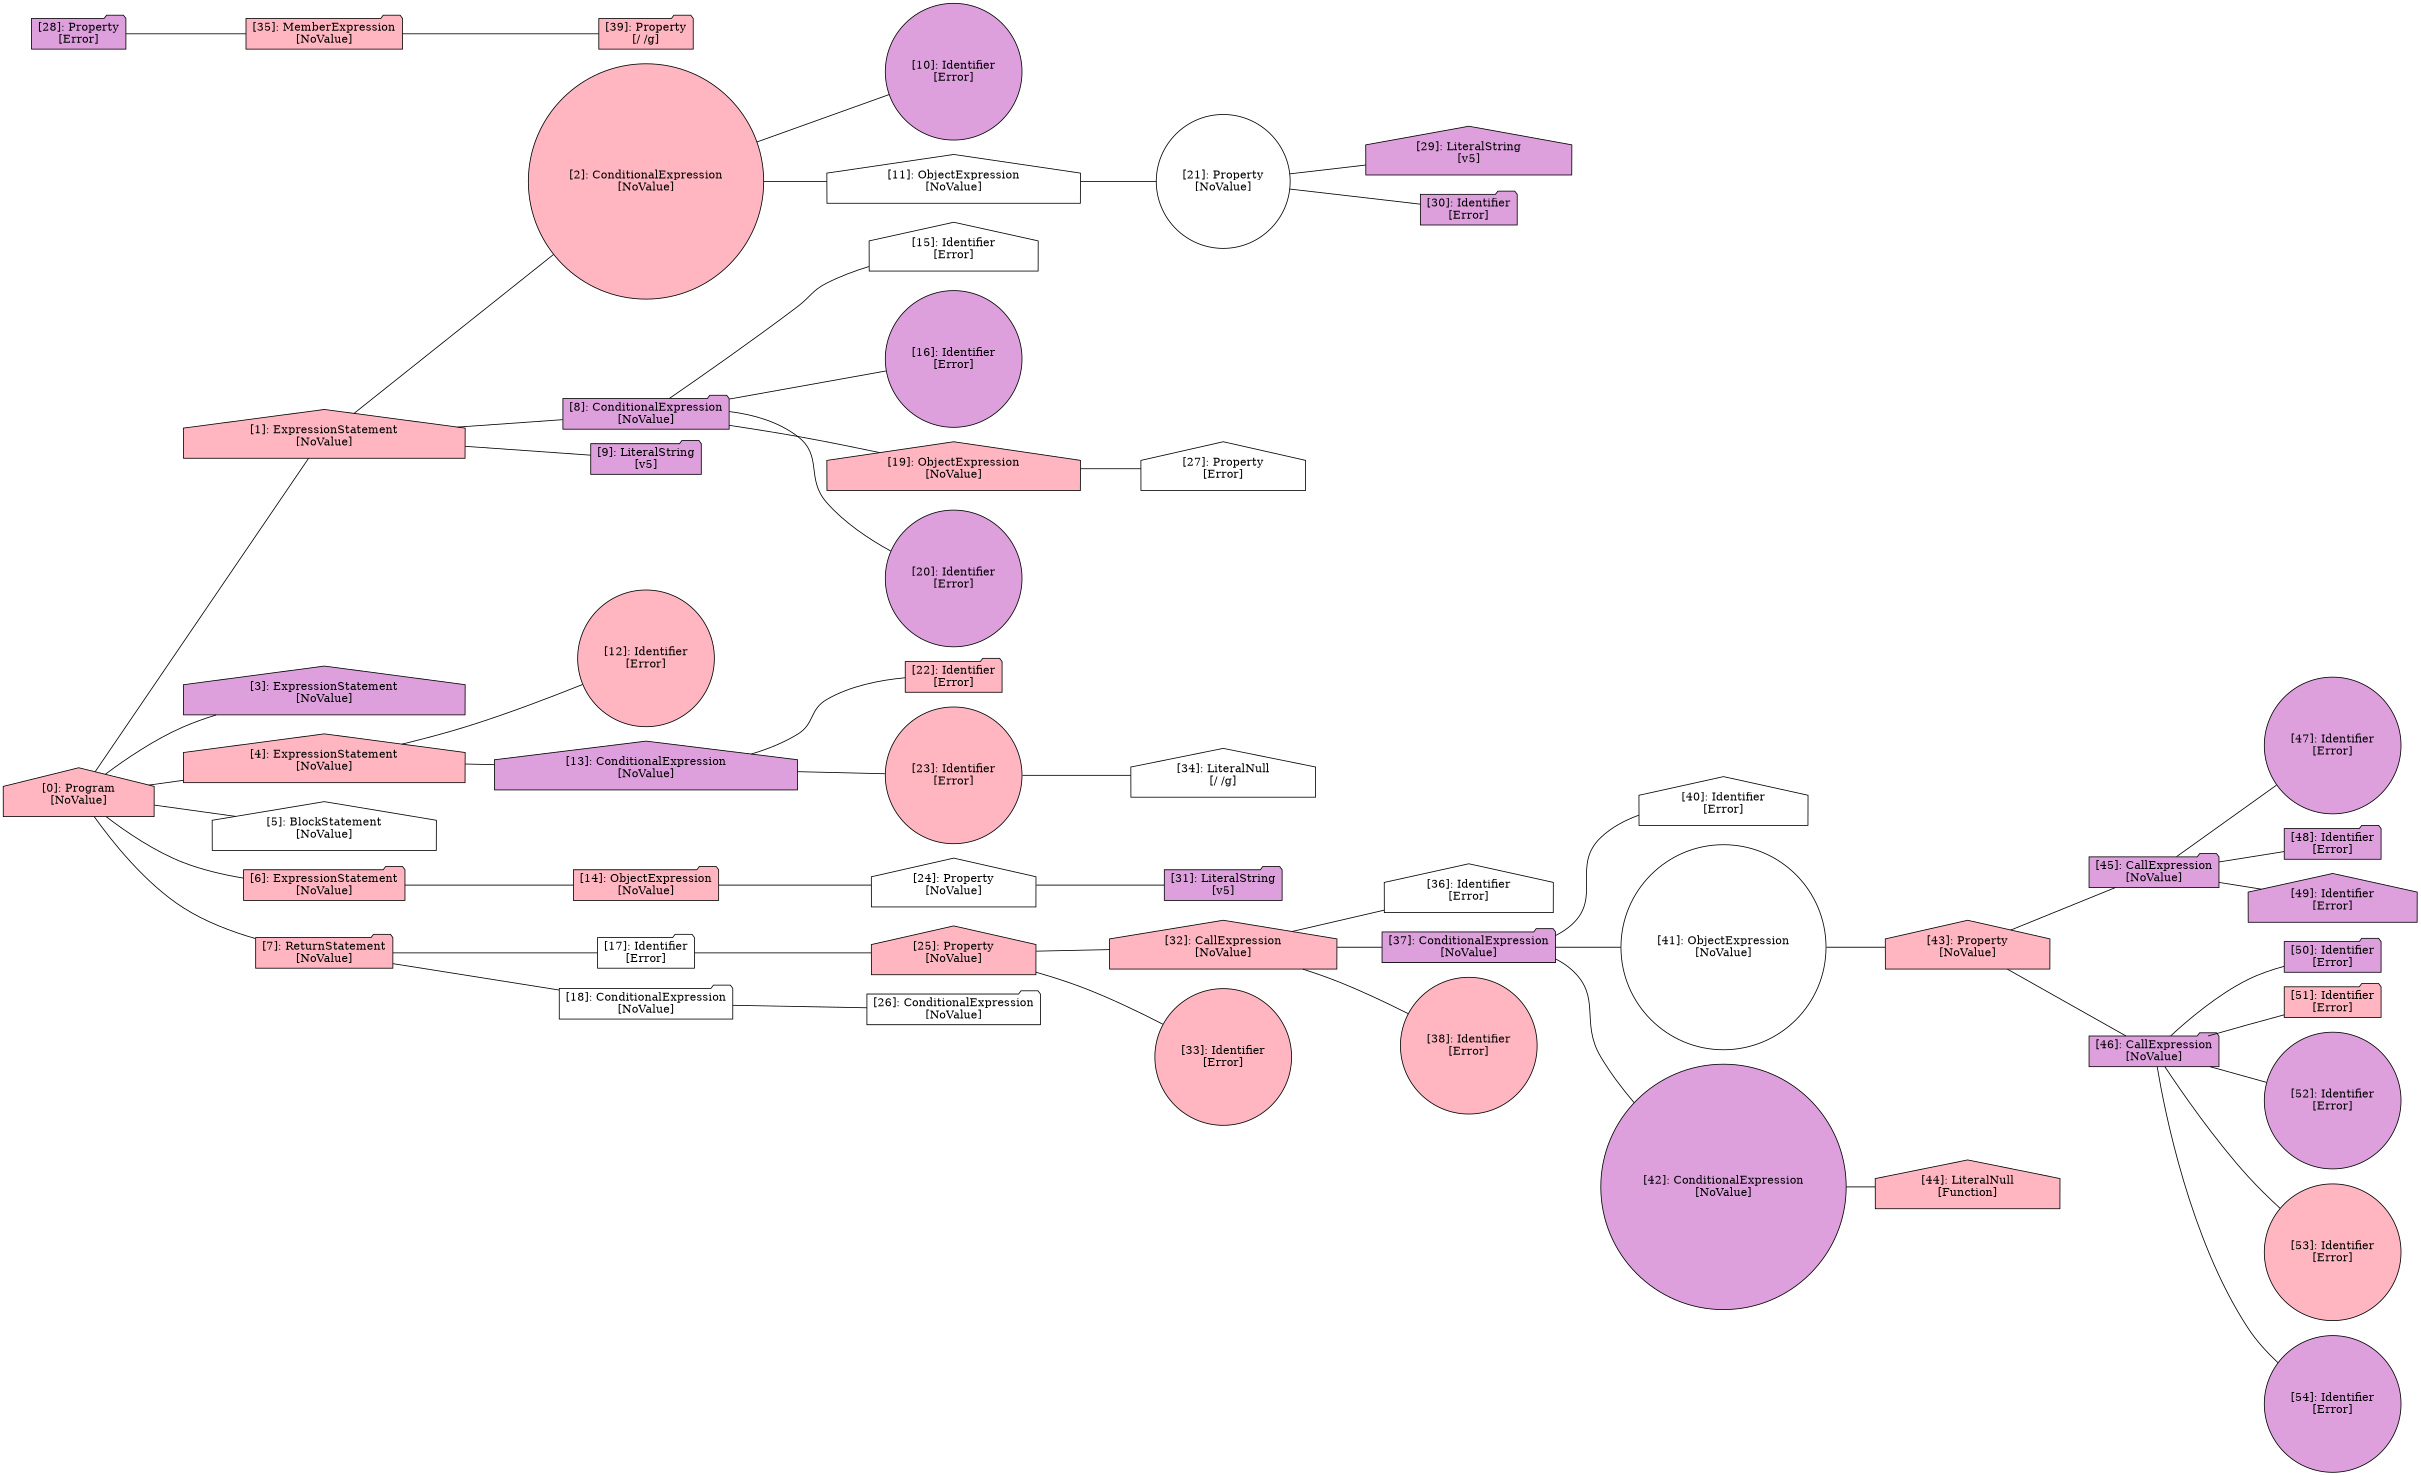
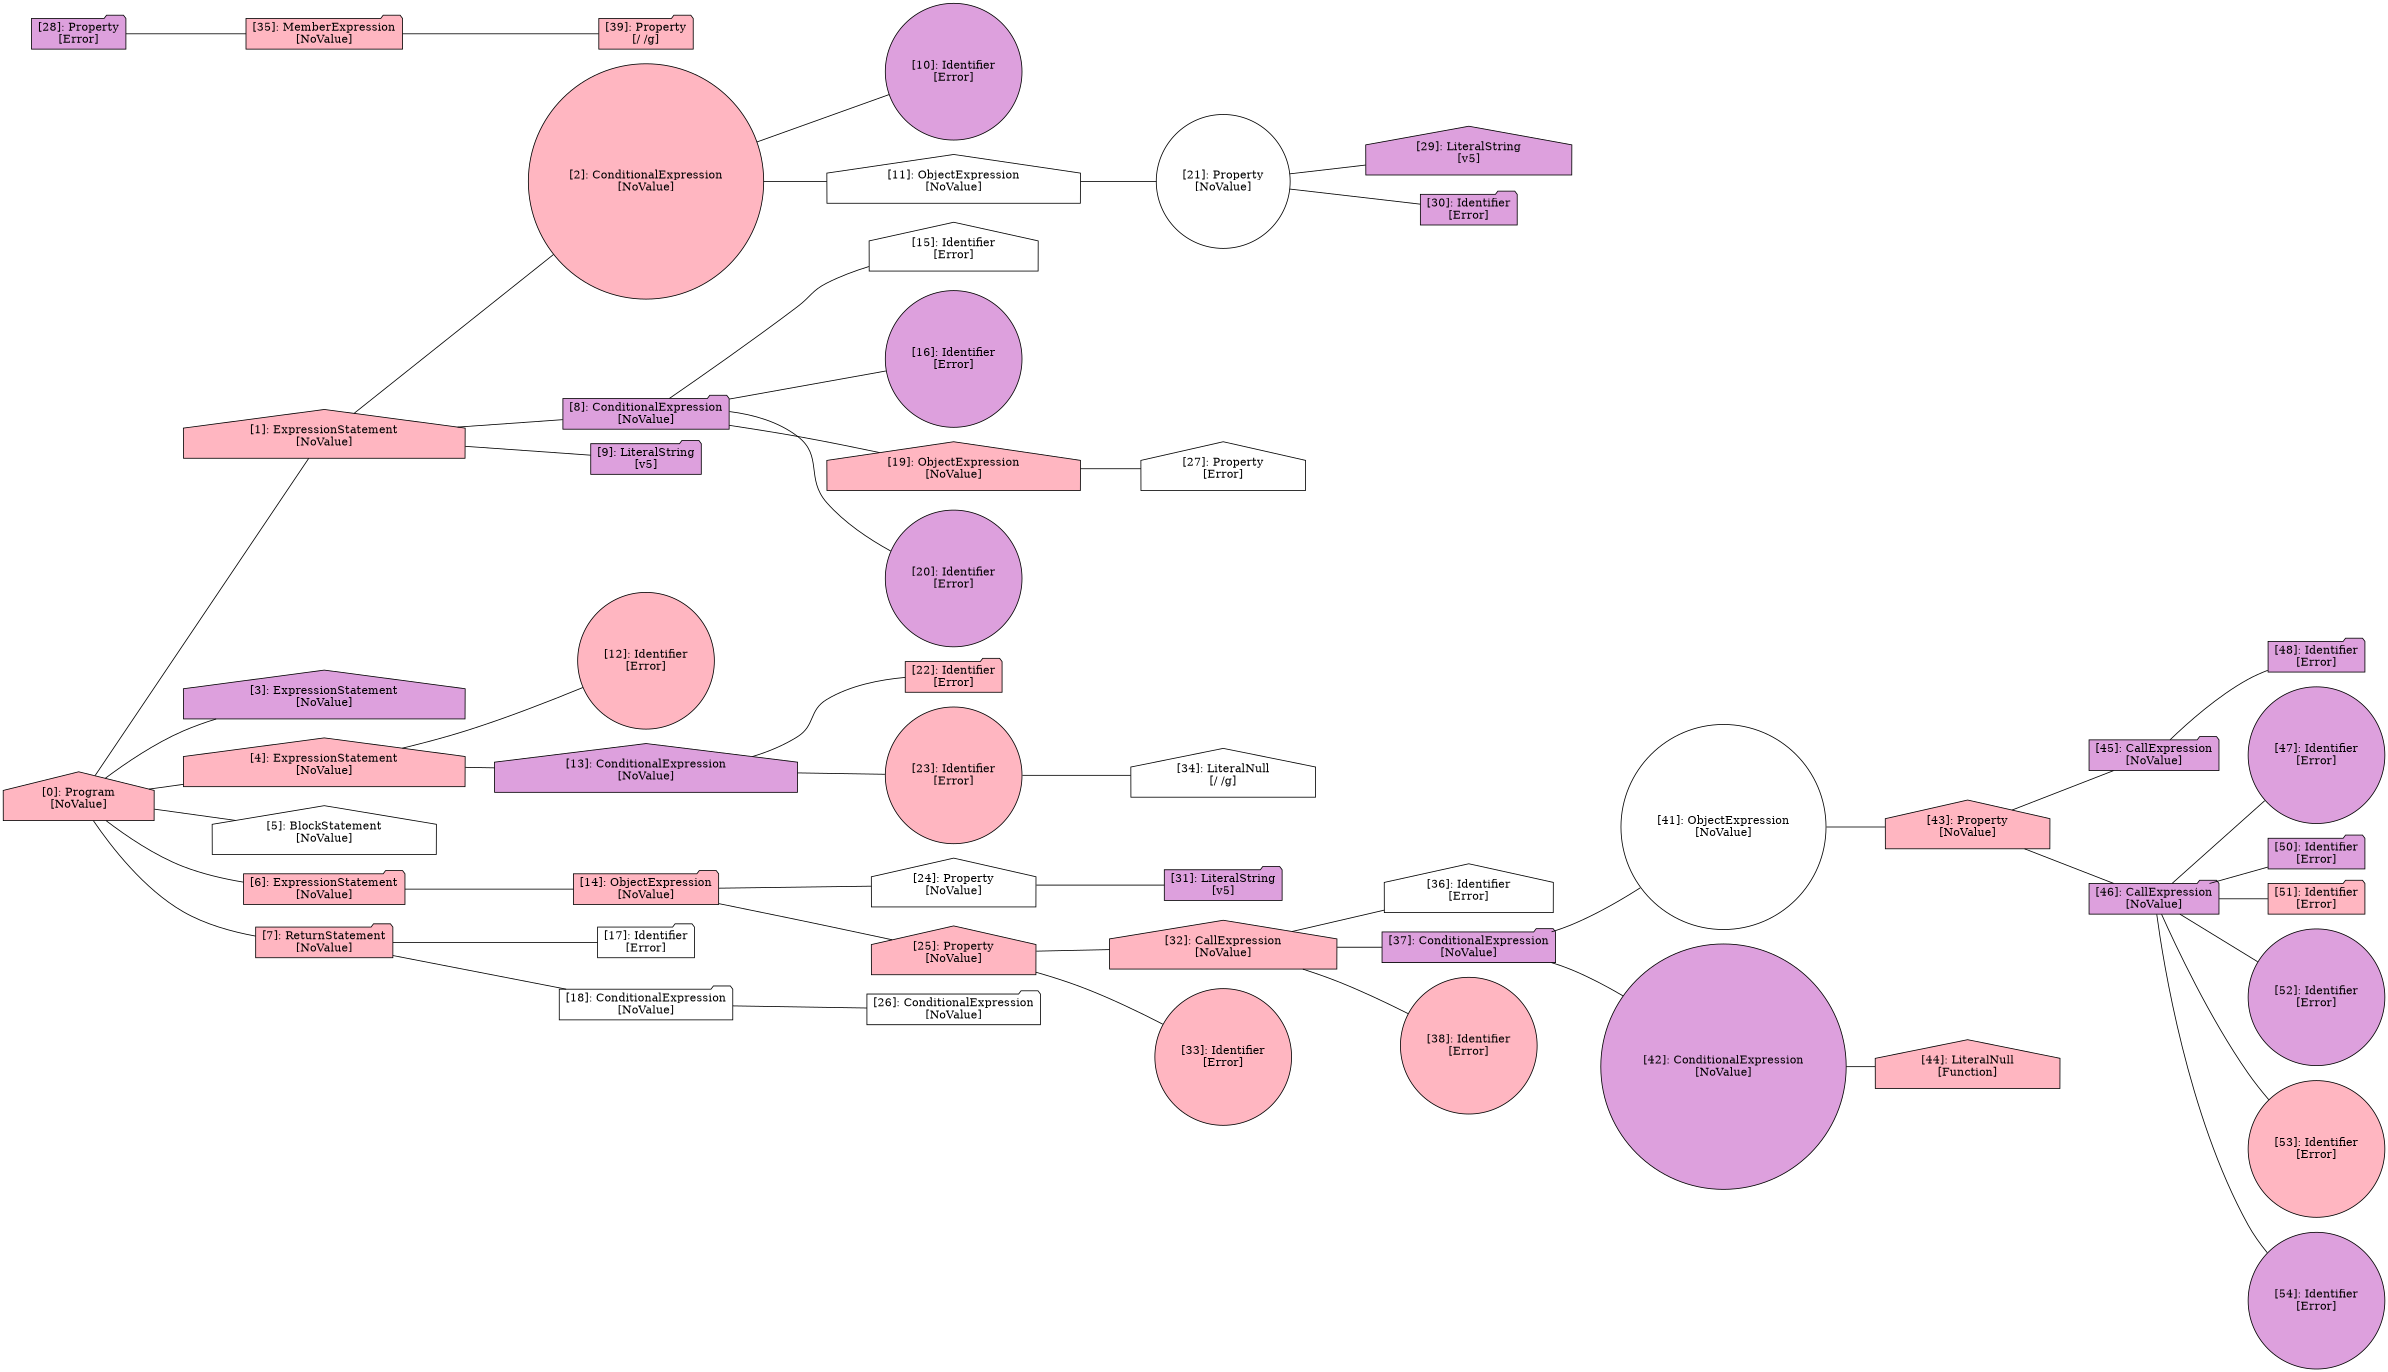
  graph {
    rankdir=LR
    node [fillcolor=lightpink shape=house style=filled]
    n1 [label="[0]: Program\n[NoValue]"]
    n2 [label="[1]: ExpressionStatement\n[NoValue]"]
    n3 [fillcolor=plum label="[3]: ExpressionStatement\n[NoValue]"]
    n4 [label="[4]: ExpressionStatement\n[NoValue]"]
    n5 [fillcolor=white label="[5]: BlockStatement\n[NoValue]"]
    n6 [label="[6]: ExpressionStatement\n[NoValue]" shape=folder]
    n7 [label="[7]: ReturnStatement\n[NoValue]" shape=folder]
    n8 [label="[2]: ConditionalExpression\n[NoValue]" shape=circle]
    n9 [fillcolor=plum label="[8]: ConditionalExpression\n[NoValue]" shape=folder]
    n10 [fillcolor=plum label="[9]: LiteralString\n[v5]" shape=folder]
    n11 [label="[12]: Identifier\n[Error]" shape=circle]
    n12 [fillcolor=plum label="[13]: ConditionalExpression\n[NoValue]"]
    n13 [label="[14]: ObjectExpression\n[NoValue]" shape=folder]
    n14 [fillcolor=white label="[17]: Identifier\n[Error]" shape=folder]
    n15 [fillcolor=white label="[18]: ConditionalExpression\n[NoValue]" shape=folder]
    n16 [fillcolor=plum label="[10]: Identifier\n[Error]" shape=circle]
    n17 [fillcolor=white label="[11]: ObjectExpression\n[NoValue]"]
    n18 [fillcolor=white label="[15]: Identifier\n[Error]"]
    n19 [fillcolor=plum label="[16]: Identifier\n[Error]" shape=circle]
    n20 [label="[19]: ObjectExpression\n[NoValue]"]
    n21 [fillcolor=plum label="[20]: Identifier\n[Error]" shape=circle]
    n22 [fillcolor=white label="[21]: Property\n[NoValue]" shape=circle]
    n23 [label="[22]: Identifier\n[Error]" shape=folder]
    n24 [label="[23]: Identifier\n[Error]" shape=circle]
    n25 [fillcolor=white label="[24]: Property\n[NoValue]"]
    n26 [label="[25]: Property\n[NoValue]"]
    n27 [fillcolor=white label="[26]: ConditionalExpression\n[NoValue]" shape=folder]
    n28 [fillcolor=white label="[27]: Property\n[Error]"]
    n29 [fillcolor=plum label="[29]: LiteralString\n[v5]"]
    n30 [fillcolor=plum label="[30]: Identifier\n[Error]" shape=folder]
    n31 [fillcolor=white label="[34]: LiteralNull\n[/ /g]"]
    n32 [fillcolor=plum label="[31]: LiteralString\n[v5]" shape=folder]
    n33 [label="[32]: CallExpression\n[NoValue]"]
    n34 [label="[33]: Identifier\n[Error]" shape=circle]
    n35 [fillcolor=plum label="[28]: Property\n[Error]" shape=folder]
    n36 [label="[35]: MemberExpression\n[NoValue]" shape=folder]
    n37 [fillcolor=white label="[36]: Identifier\n[Error]"]
    n38 [fillcolor=plum label="[37]: ConditionalExpression\n[NoValue]" shape=folder]
    n39 [label="[38]: Identifier\n[Error]" shape=circle]
    n40 [label="[39]: Property\n[/ /g]" shape=folder]
-   n41 [fillcolor=white label="[40]: Identifier\n[Error]"]
    n42 [fillcolor=white label="[41]: ObjectExpression\n[NoValue]" shape=circle]
    n43 [fillcolor=plum label="[42]: ConditionalExpression\n[NoValue]" shape=circle]
    n44 [label="[43]: Property\n[NoValue]"]
    n45 [label="[44]: LiteralNull\n[Function]"]
    n46 [fillcolor=plum label="[45]: CallExpression\n[NoValue]" shape=folder]
    n47 [fillcolor=plum label="[46]: CallExpression\n[NoValue]" shape=folder]
    n48 [fillcolor=plum label="[47]: Identifier\n[Error]" shape=circle]
    n49 [fillcolor=plum label="[48]: Identifier\n[Error]" shape=folder]
-   n50 [fillcolor=plum label="[49]: Identifier\n[Error]"]
    n51 [fillcolor=plum label="[50]: Identifier\n[Error]" shape=folder]
    n52 [label="[51]: Identifier\n[Error]" shape=folder]
    n53 [fillcolor=plum label="[52]: Identifier\n[Error]" shape=circle]
    n54 [label="[53]: Identifier\n[Error]" shape=circle]
    n55 [fillcolor=plum label="[54]: Identifier\n[Error]" shape=circle]
    n1 -- n2
    n1 -- n3
    n1 -- n4
    n1 -- n5
    n1 -- n6
    n1 -- n7
    n2 -- n8
    n2 -- n9
    n2 -- n10
    n4 -- n11
    n4 -- n12
    n6 -- n13
    n7 -- n14
    n7 -- n15
    n8 -- n16
    n8 -- n17
    n9 -- n18
    n9 -- n19
    n9 -- n20
    n9 -- n21
    n12 -- n23
    n12 -- n24
    n13 -- n25
-   n14 -- n26
+   n13 -- n26
    n15 -- n27
    n17 -- n22
    n20 -- n28
    n22 -- n29
    n22 -- n30
    n24 -- n31
    n25 -- n32
    n26 -- n33
    n26 -- n34
    n33 -- n37
    n33 -- n38
    n33 -- n39
    n35 -- n36
    n36 -- n40
-   n38 -- n41
    n38 -- n42
    n38 -- n43
    n42 -- n44
    n43 -- n45
    n44 -- n46
    n44 -- n47
-   n46 -- n48
+   n47 -- n48
    n46 -- n49
-   n46 -- n50
    n47 -- n51
    n47 -- n52
    n47 -- n53
    n47 -- n54
    n47 -- n55
  }
